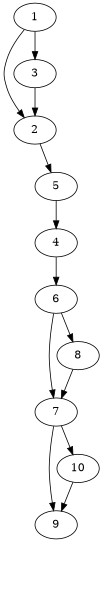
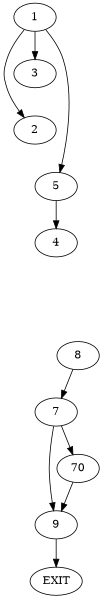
  digraph {
    1
    2
    3
+   n4 [label=EXIT]
    5
    4
-   6
    7
    8
    9
-   10
+   10 [label=70]
    1 -> 2
    1 -> 3
-   2 -> 5
-   3 -> 2
+   1 -> 5
    5 -> 4
-   4 -> 6
-   6 -> 7
-   6 -> 8
    7 -> 9
    7 -> 10
    8 -> 7
+   9 -> n4
    10 -> 9
  }
